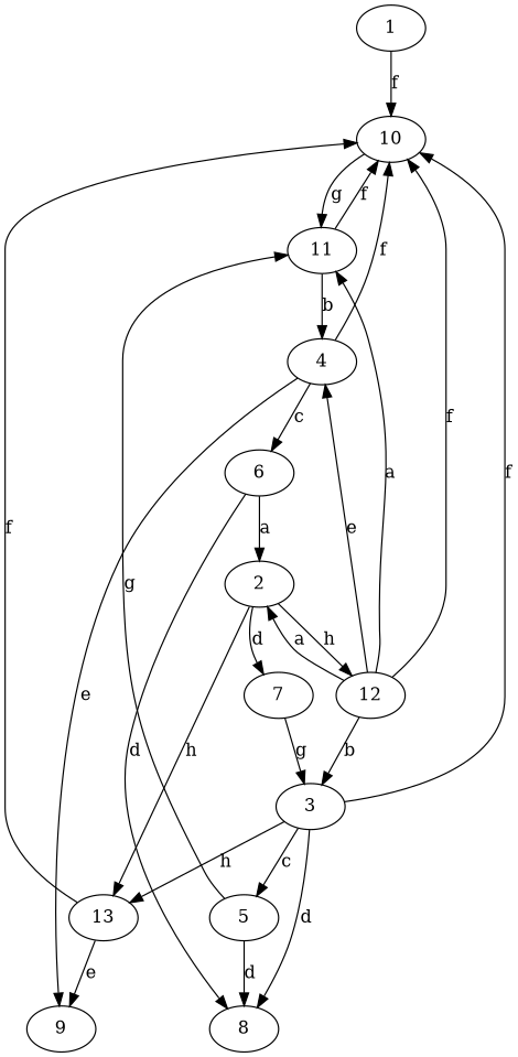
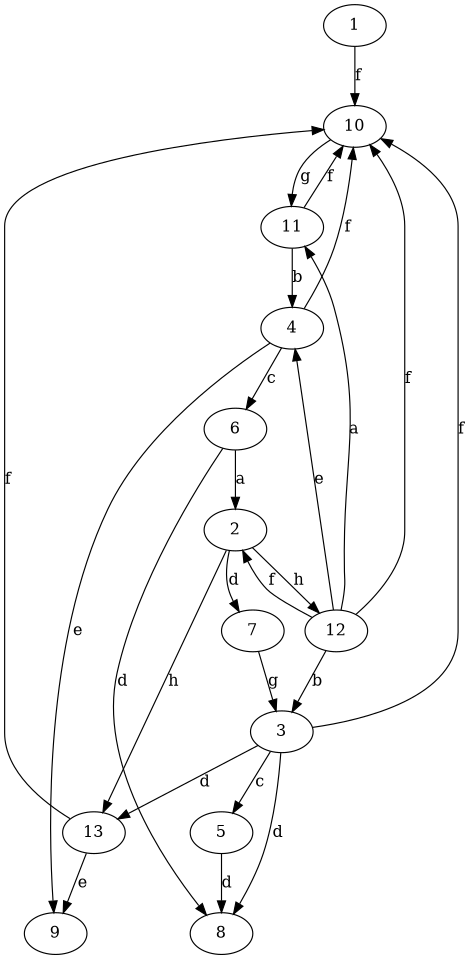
  strict digraph {
    1
    10
    11
    2
    7
    12
    13
    3
    5
    8
    4
    9
    6
    1 -> 10 [label=f]
    10 -> 11 [label=g]
    11 -> 10 [label=f]
    11 -> 4 [label=b]
    2 -> 7 [label=d]
    2 -> 12 [label=h]
    2 -> 13 [label=h]
    7 -> 3 [label=g]
    12 -> 10 [label=f]
    12 -> 11 [label=a]
-   12 -> 2 [label=a]
+   12 -> 2 [label=f]
    12 -> 3 [label=b]
    12 -> 4 [label=e]
    13 -> 10 [label=f]
    13 -> 9 [label=e]
    3 -> 10 [label=f]
-   3 -> 13 [label=h]
+   3 -> 13 [label=d]
    3 -> 5 [label=c]
    3 -> 8 [label=d]
-   5 -> 11 [label=g]
    5 -> 8 [label=d]
    4 -> 10 [label=f]
    4 -> 9 [label=e]
    4 -> 6 [label=c]
    6 -> 2 [label=a]
    6 -> 8 [label=d]
  }
